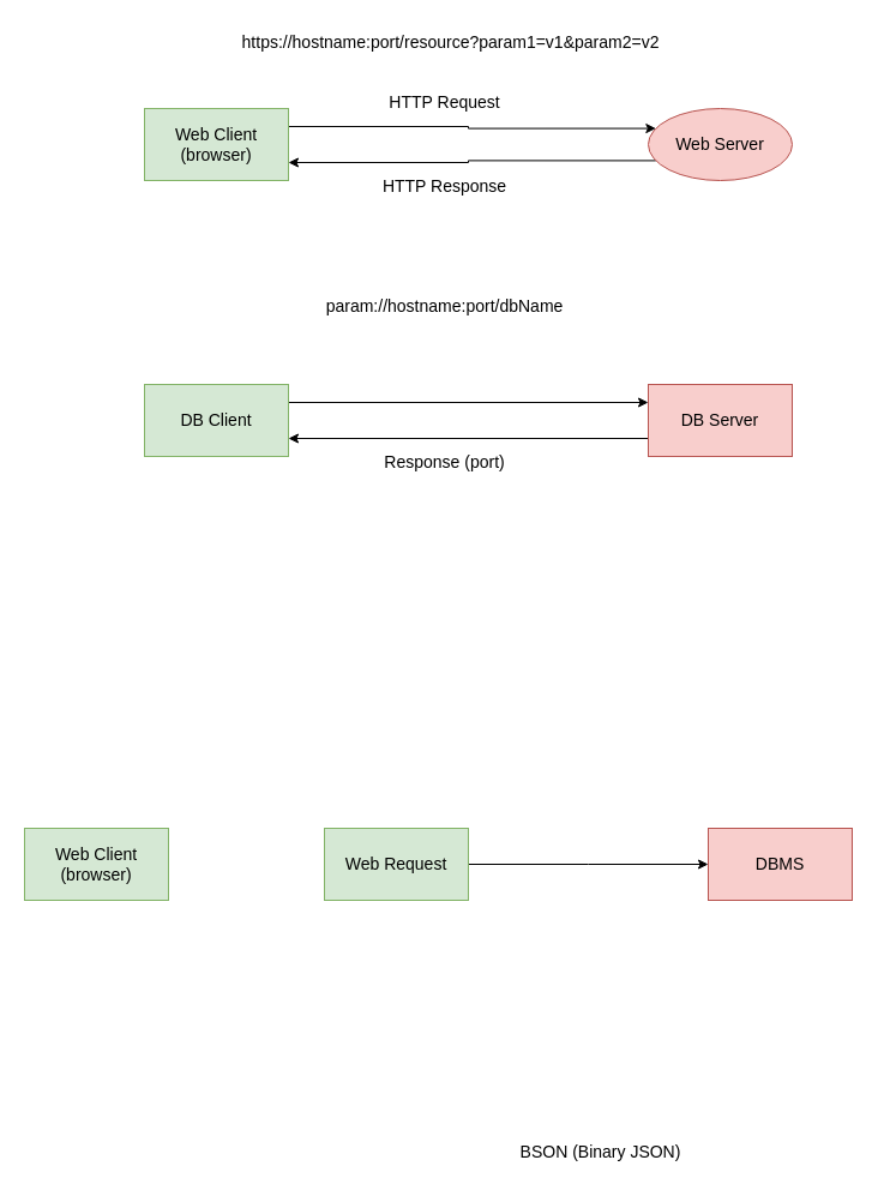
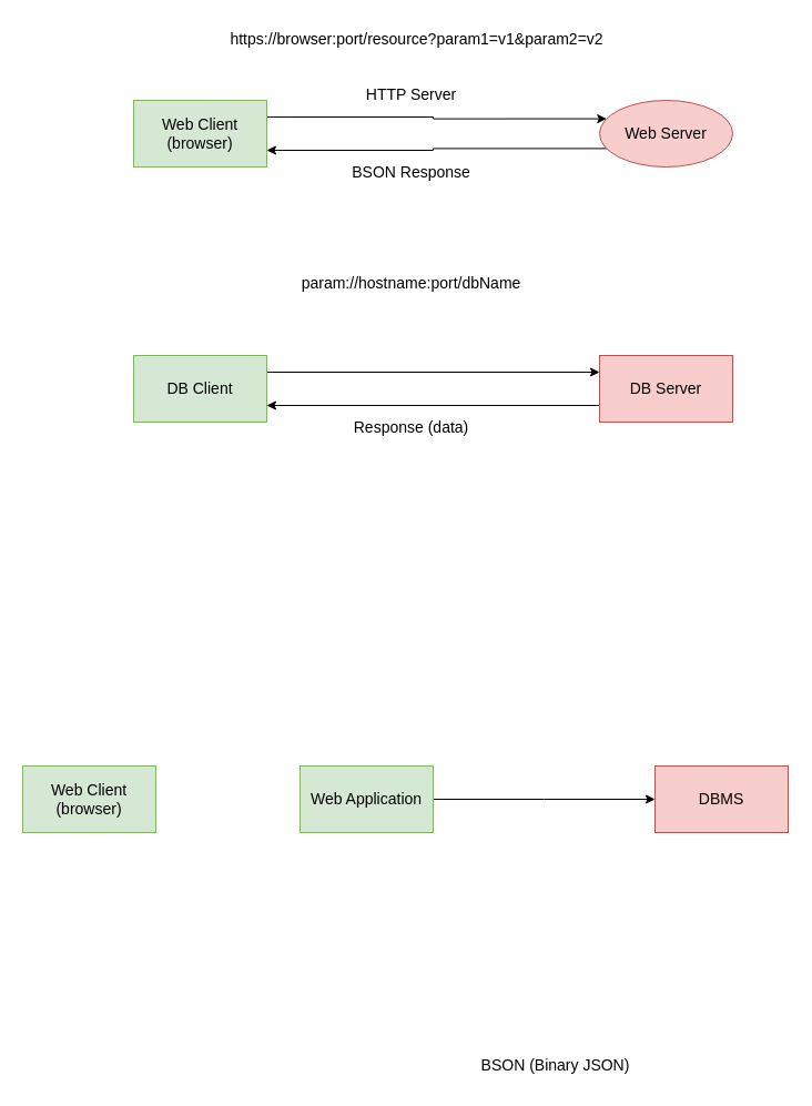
  <mxCell id="0" />
  <mxCell id="1" parent="0" />
  <mxCell id="2" style="edgeStyle=orthogonalEdgeStyle;rounded=0;orthogonalLoop=1;jettySize=auto;html=1;exitX=1;exitY=0.25;exitDx=0;exitDy=0;entryX=0;entryY=0.25;entryDx=0;entryDy=0;fontSize=14;" parent="1" source="3" target="5" edge="1"><mxGeometry relative="1" as="geometry" /></mxCell>
  <mxCell id="3" value="Web Client&lt;br&gt;(browser)" style="whiteSpace=wrap;html=1;fontSize=14;fillColor=#d5e8d4;strokeColor=#82b366;" parent="1" vertex="1"><mxGeometry x="120" y="90" width="120" height="60" as="geometry" /></mxCell>
  <mxCell id="4" style="edgeStyle=orthogonalEdgeStyle;rounded=0;orthogonalLoop=1;jettySize=auto;html=1;exitX=0;exitY=0.75;exitDx=0;exitDy=0;entryX=1;entryY=0.75;entryDx=0;entryDy=0;fontSize=14;" parent="1" source="5" target="3" edge="1"><mxGeometry relative="1" as="geometry" /></mxCell>
  <mxCell id="5" value="Web Server" style="ellipse;whiteSpace=wrap;html=1;fontSize=14;fillColor=#f8cecc;strokeColor=#b85450;" parent="1" vertex="1"><mxGeometry x="540" y="90" width="120" height="60" as="geometry" /></mxCell>
- <mxCell id="6" value="HTTP Response" style="text;html=1;align=center;verticalAlign=middle;resizable=0;points=[];autosize=1;strokeColor=none;fillColor=none;fontSize=14;" parent="1" vertex="1"><mxGeometry x="305" y="140" width="130" height="30" as="geometry" /></mxCell>
- <mxCell id="7" value="HTTP Request" style="text;html=1;align=center;verticalAlign=middle;resizable=0;points=[];autosize=1;strokeColor=none;fillColor=none;fontSize=14;" parent="1" vertex="1"><mxGeometry x="310" y="70" width="120" height="30" as="geometry" /></mxCell>
+ <mxCell id="6" value="BSON Response" style="text;html=1;align=center;verticalAlign=middle;resizable=0;points=[];autosize=1;strokeColor=none;fillColor=none;fontSize=14;" parent="1" vertex="1"><mxGeometry x="305" y="140" width="130" height="30" as="geometry" /></mxCell>
+ <mxCell id="7" value="HTTP Server" style="text;html=1;align=center;verticalAlign=middle;resizable=0;points=[];autosize=1;strokeColor=none;fillColor=none;fontSize=14;" parent="1" vertex="1"><mxGeometry x="310" y="70" width="120" height="30" as="geometry" /></mxCell>
  <mxCell id="8" style="edgeStyle=orthogonalEdgeStyle;rounded=0;orthogonalLoop=1;jettySize=auto;html=1;exitX=1;exitY=0.25;exitDx=0;exitDy=0;entryX=0;entryY=0.25;entryDx=0;entryDy=0;fontSize=14;" parent="1" source="9" target="11" edge="1"><mxGeometry relative="1" as="geometry" /></mxCell>
  <mxCell id="9" value="DB Client" style="whiteSpace=wrap;html=1;fontSize=14;fillColor=#d5e8d4;strokeColor=#82b366;" parent="1" vertex="1"><mxGeometry x="120" y="320" width="120" height="60" as="geometry" /></mxCell>
  <mxCell id="10" style="edgeStyle=orthogonalEdgeStyle;rounded=0;orthogonalLoop=1;jettySize=auto;html=1;exitX=0;exitY=0.75;exitDx=0;exitDy=0;entryX=1;entryY=0.75;entryDx=0;entryDy=0;fontSize=14;" parent="1" source="11" target="9" edge="1"><mxGeometry relative="1" as="geometry" /></mxCell>
  <mxCell id="11" value="DB Server" style="whiteSpace=wrap;html=1;fontSize=14;fillColor=#f8cecc;strokeColor=#b85450;" parent="1" vertex="1"><mxGeometry x="540" y="320" width="120" height="60" as="geometry" /></mxCell>
- <mxCell id="12" value="Response (port)" style="text;html=1;align=center;verticalAlign=middle;resizable=0;points=[];autosize=1;strokeColor=none;fillColor=none;fontSize=14;" parent="1" vertex="1"><mxGeometry x="305" y="370" width="130" height="30" as="geometry" /></mxCell>
+ <mxCell id="12" value="Response (data)" style="text;html=1;align=center;verticalAlign=middle;resizable=0;points=[];autosize=1;strokeColor=none;fillColor=none;fontSize=14;" parent="1" vertex="1"><mxGeometry x="305" y="370" width="130" height="30" as="geometry" /></mxCell>
  <mxCell id="13" style="edgeStyle=orthogonalEdgeStyle;rounded=0;orthogonalLoop=1;jettySize=auto;html=1;fontSize=14;" parent="1" source="14" edge="1"><mxGeometry relative="1" as="geometry"><mxPoint x="590" y="720" as="targetPoint" /></mxGeometry></mxCell>
- <mxCell id="14" value="Web Request" style="whiteSpace=wrap;html=1;fontSize=14;fillColor=#d5e8d4;strokeColor=#82b366;" parent="1" vertex="1"><mxGeometry x="270" y="690" width="120" height="60" as="geometry" /></mxCell>
+ <mxCell id="14" value="Web Application" style="whiteSpace=wrap;html=1;fontSize=14;fillColor=#d5e8d4;strokeColor=#82b366;" parent="1" vertex="1"><mxGeometry x="270" y="690" width="120" height="60" as="geometry" /></mxCell>
  <mxCell id="15" value="DBMS" style="whiteSpace=wrap;html=1;fontSize=14;fillColor=#f8cecc;strokeColor=#b85450;" parent="1" vertex="1"><mxGeometry x="590" y="690" width="120" height="60" as="geometry" /></mxCell>
  <mxCell id="16" value="Web Client&lt;br&gt;(browser)" style="whiteSpace=wrap;html=1;fontSize=14;fillColor=#d5e8d4;strokeColor=#82b366;" parent="1" vertex="1"><mxGeometry x="20" y="690" width="120" height="60" as="geometry" /></mxCell>
  <mxCell id="17" value="BSON (Binary JSON)" style="text;html=1;align=center;verticalAlign=middle;resizable=0;points=[];autosize=1;strokeColor=none;fillColor=none;fontSize=14;" parent="1" vertex="1"><mxGeometry x="420" y="945" width="160" height="30" as="geometry" /></mxCell>
- <mxCell id="18" value="https://hostname:port/resource?param1=v1&amp;amp;param2=v2" style="text;html=1;align=center;verticalAlign=middle;resizable=0;points=[];autosize=1;strokeColor=none;fillColor=none;fontSize=14;" parent="1" vertex="1"><mxGeometry x="190" y="20" width="370" height="30" as="geometry" /></mxCell>
+ <mxCell id="18" value="https://browser:port/resource?param1=v1&amp;amp;param2=v2" style="text;html=1;align=center;verticalAlign=middle;resizable=0;points=[];autosize=1;strokeColor=none;fillColor=none;fontSize=14;" parent="1" vertex="1"><mxGeometry x="190" y="20" width="370" height="30" as="geometry" /></mxCell>
  <mxCell id="19" value="param://hostname:port/dbName" style="text;html=1;align=center;verticalAlign=middle;resizable=0;points=[];autosize=1;strokeColor=none;fillColor=none;fontSize=14;" parent="1" vertex="1"><mxGeometry x="250" y="240" width="240" height="30" as="geometry" /></mxCell>
